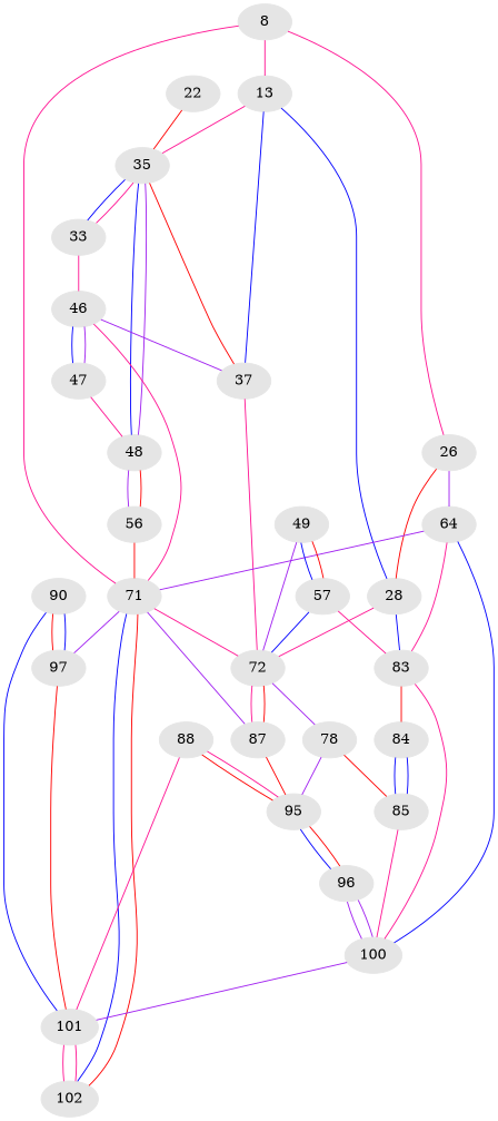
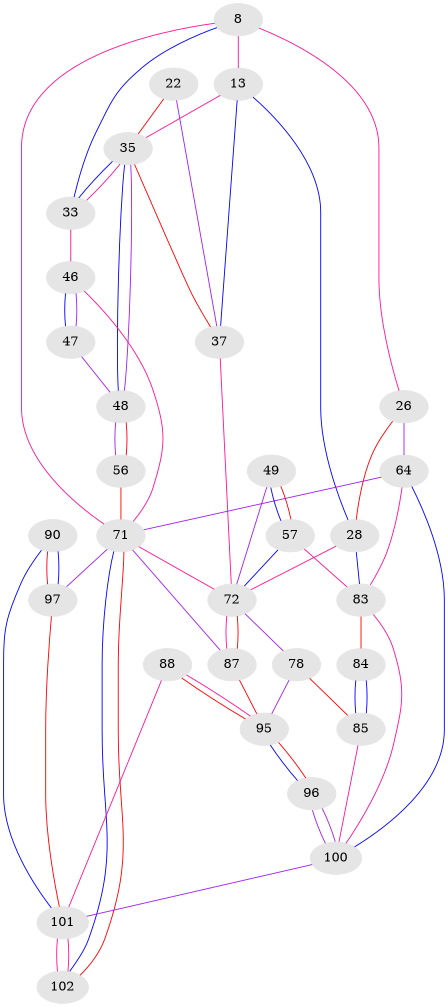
  graph {
    node [color=gray90 style=filled]
    edge [color=deeppink]
    8 [super="+7+6"]
    13 [super="+12+11"]
    26 [super="+25+24+9"]
    n4 [label=33 super="+30+17"]
    71 [super="+5+70+68"]
    28 [super="+18+27"]
    35 [super="+34"]
    37 [super="+33"]
    64 [super="+53+63"]
    46 [super="+32+31+38"]
    72 [super="+41+50+54"]
    87 [super="+67+66"]
    97 [super="+80"]
    102
    83 [super="+69+60+52"]
    48
    22
    100 [super="+93+94+91"]
    78 [super="+74"]
    84 [super="+75"]
    56
    47
    49
    57 [super="+44+45"]
    101 [super="+99"]
    95 [super="+81+86"]
    85 [super="+77"]
    96
    88
    90
    8 -- 13 [weight=2]
    8 -- 26
+   8 -- n4 [color=blue]
    8 -- 71
    13 -- 28 [color=blue]
    13 -- 35
    13 -- 37 [color=blue]
    26 -- 28 [color=red weight=2]
    26 -- 64 [color=purple weight=4]
    n4 -- 46 [weight=3]
    71 -- 72
    71 -- 87 [color=purple]
    71 -- 97 [color=purple weight=2]
    71 -- 102 [color=blue]
    71 -- 102 [color=red]
    28 -- 72
    28 -- 83 [color=blue weight=2]
    35 -- n4 [color=blue weight=2]
    35 -- n4
    35 -- 37 [color=red]
    35 -- 48 [color=blue]
    35 -- 48 [color=purple]
    37 -- 72 [weight=2]
    64 -- 71 [color=purple weight=2]
    64 -- 83 [weight=2]
    64 -- 100 [color=blue]
    46 -- 71 [weight=2]
    46 -- 47 [color=blue weight=2]
    46 -- 47 [color=purple]
    72 -- 87 [weight=3]
    72 -- 87 [color=red]
    72 -- 78 [color=purple]
    87 -- 95 [color=red]
    97 -- 101 [color=red]
    83 -- 100
    83 -- 84 [color=red weight=2]
    48 -- 56 [color=purple]
    48 -- 56 [color=red]
    22 -- 35 [color=red]
-   46 -- 37 [color=purple weight=2]
+   22 -- 37 [color=purple weight=2]
    100 -- 101 [color=purple]
    78 -- 95 [color=purple weight=2]
    78 -- 85 [color=red]
    84 -- 85 [color=blue weight=2]
    84 -- 85 [color=blue]
    56 -- 71 [color=red weight=2]
-   47 -- 48
+   47 -- 48 [color=purple]
    49 -- 72 [color=purple]
    49 -- 57 [color=blue weight=2]
    49 -- 57 [color=red]
    57 -- 72 [color=blue]
    57 -- 83 [weight=2]
    101 -- 102 [weight=2]
    101 -- 102
    95 -- 96 [color=blue]
    95 -- 96 [color=red]
    85 -- 100 [weight=2]
    96 -- 100 [color=purple weight=2]
    96 -- 100 [color=purple]
    88 -- 101
    88 -- 95 [color=red weight=2]
    88 -- 95
    90 -- 97 [color=red weight=2]
    90 -- 97 [color=blue]
    90 -- 101 [color=blue]
  }
